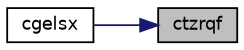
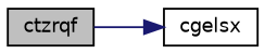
  digraph {
    rankdir=RL
    node [color=black fontname=Helvetica fontsize=10 shape=record style=filled]
    n1 [fillcolor=grey75 fontcolor=black height=0.2 label=ctzrqf width=0.4]
    n2 [fillcolor=white height=0.2 label=cgelsx width=0.4]
-   n1 -> n2 [color=midnightblue dir=back fontname=Helvetica fontsize=10 labelfontname=Helvetica labelfontsize=10 style=solid]
+   n2 -> n1 [color=midnightblue dir=back fontname=Helvetica fontsize=10 labelfontname=Helvetica labelfontsize=10 style=solid]
  }
